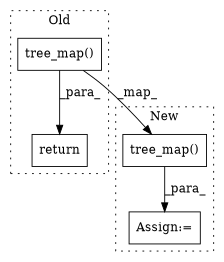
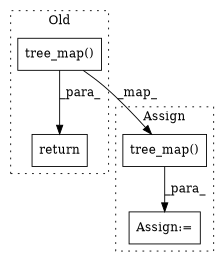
  digraph {
    node [a=75 l="13,1" shape=box]
    n1 [label="tree_map()" s="5110,5172"]
    n2 [a=93 l=7 label=return s=5103]
    n3 [label="tree_map()" s="5550,5612"]
    n4 [a=68 l=3 label="Assign:=" s=5547]
    subgraph cluster_1 {
      label=Old
      style=dotted
      n1
      n2
    }
    subgraph cluster_2 {
-     label=New
+     label=Assign
      style=dotted
      n3
      n4
    }
    n1 -> n2 [label=_para_]
    n1 -> n3 [label=_map_]
    n3 -> n4 [label=_para_]
  }
